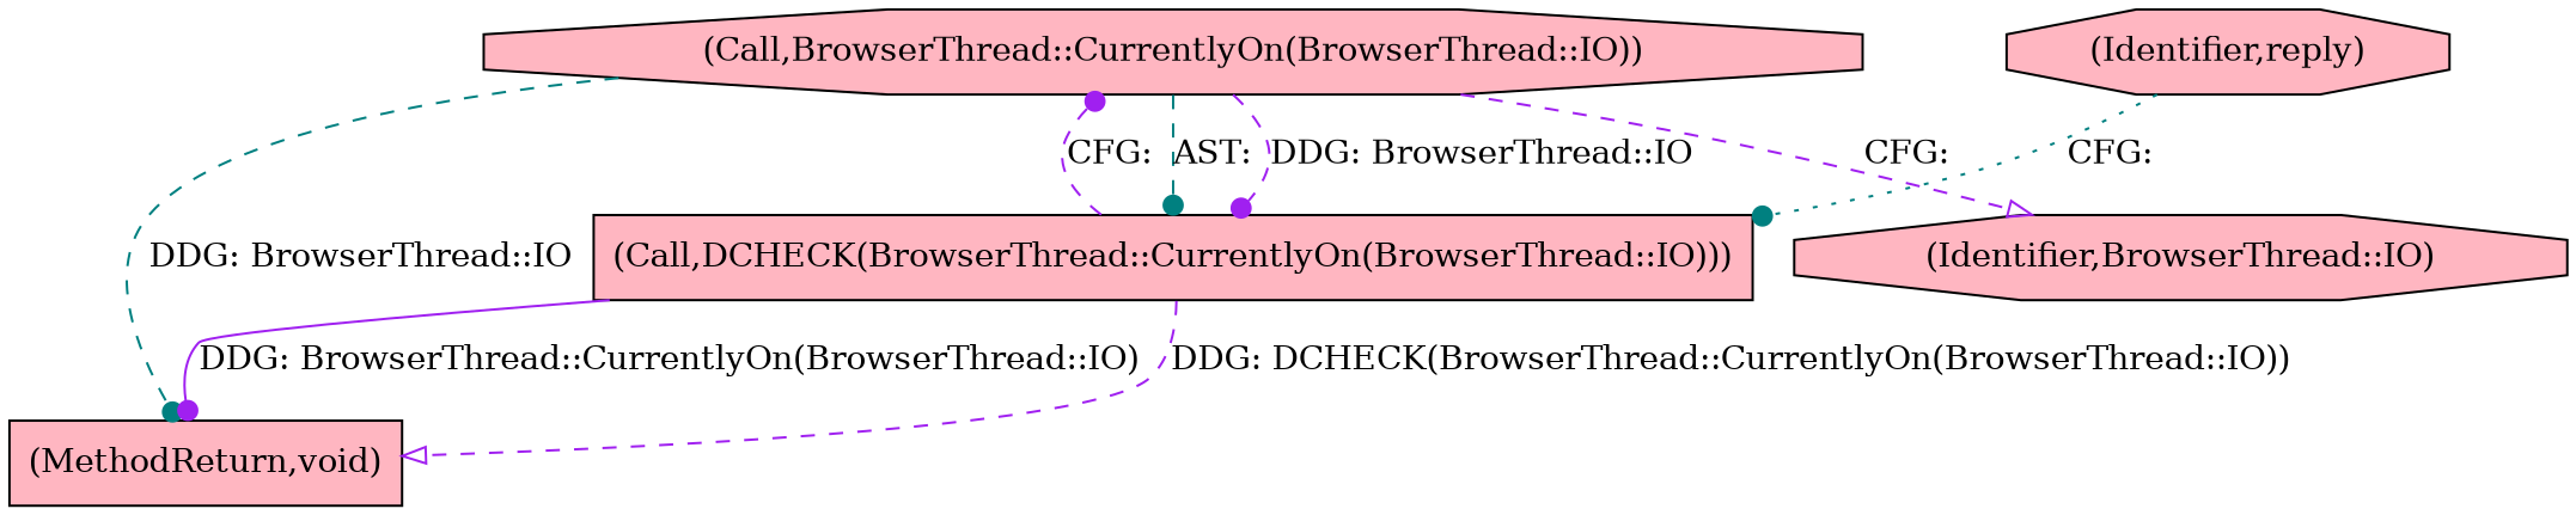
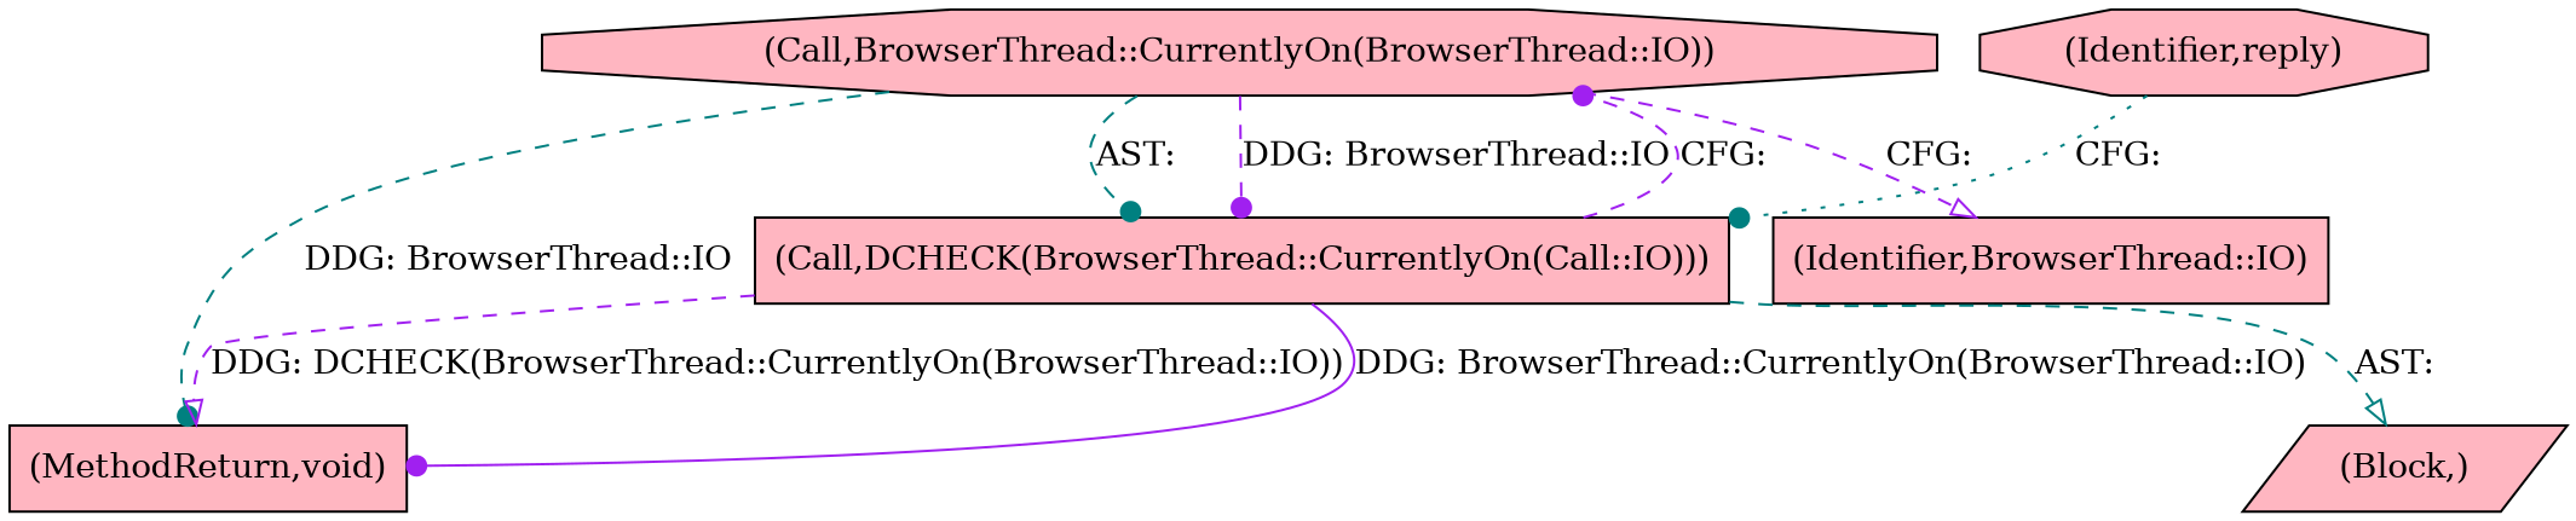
  digraph {
    node [fillcolor=lightpink shape=box style=filled]
    edge [arrowhead=dot color=purple style=dashed]
    n1 [label="(Call,BrowserThread::CurrentlyOn(BrowserThread::IO))" shape=octagon]
-   n2 [label="(Call,DCHECK(BrowserThread::CurrentlyOn(BrowserThread::IO)))"]
-   n3 [label="(Identifier,BrowserThread::IO)" shape=octagon]
+   n2 [label="(Call,DCHECK(BrowserThread::CurrentlyOn(Call::IO)))"]
+   n3 [label="(Identifier,BrowserThread::IO)"]
    n4 [label="(MethodReturn,void)"]
+   n5 [label="(Block,)" shape=parallelogram]
    n6 [label="(Identifier,reply)" shape=octagon]
    n1 -> n2 [color=teal label="AST: "]
    n1 -> n2 [label="DDG: BrowserThread::IO"]
    n1 -> n3 [arrowhead=onormal label="CFG: "]
    n1 -> n4 [color=teal label="DDG: BrowserThread::IO"]
    n2 -> n1 [label="CFG: "]
    n2 -> n4 [arrowhead=onormal label="DDG: DCHECK(BrowserThread::CurrentlyOn(BrowserThread::IO))"]
    n2 -> n4 [label="DDG: BrowserThread::CurrentlyOn(BrowserThread::IO)" style=solid]
+   n2 -> n5 [arrowhead=onormal color=teal label="AST: "]
    n6 -> n2 [color=teal label="CFG: " style=dotted]
  }
